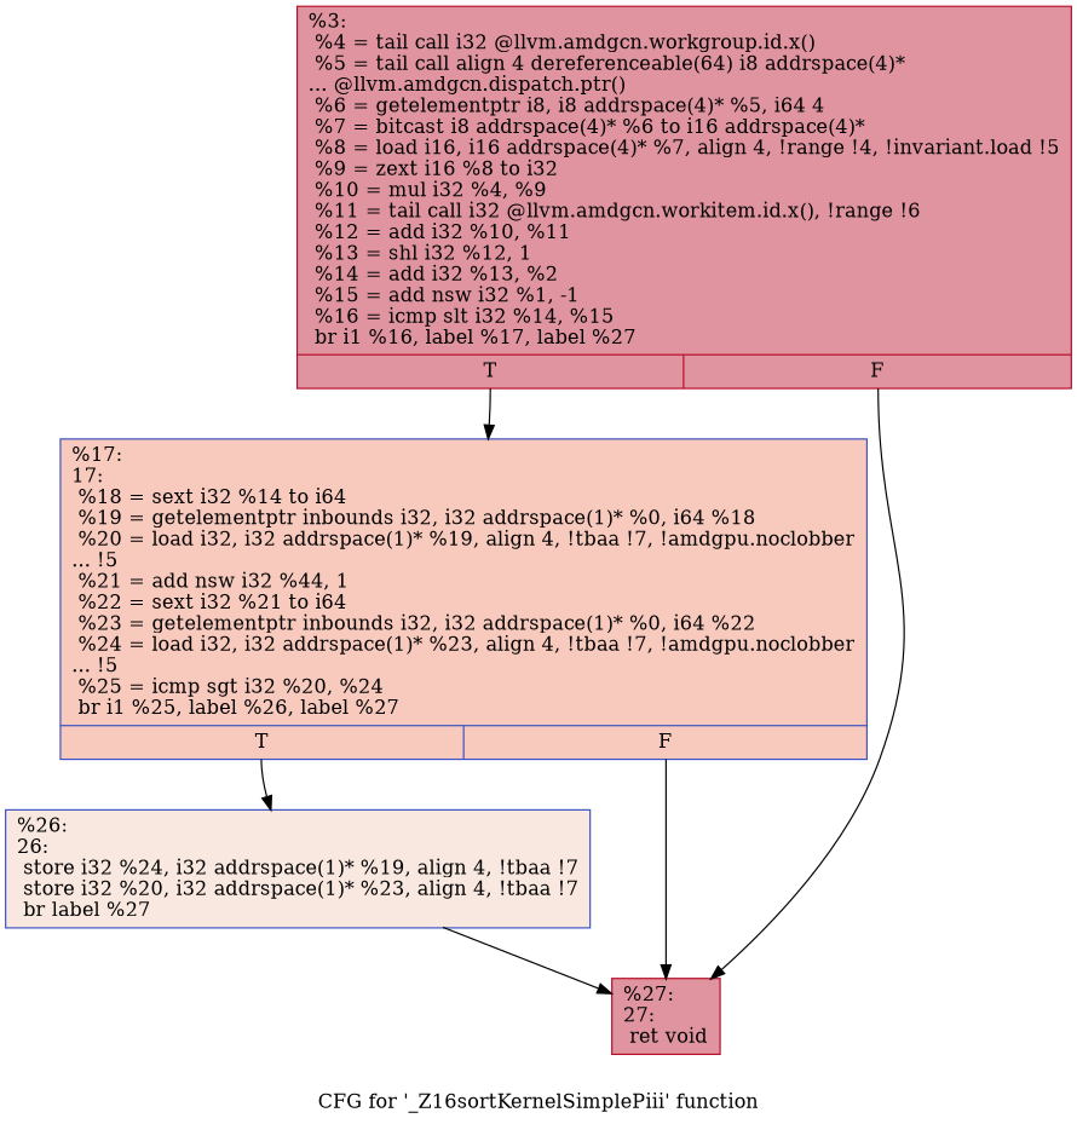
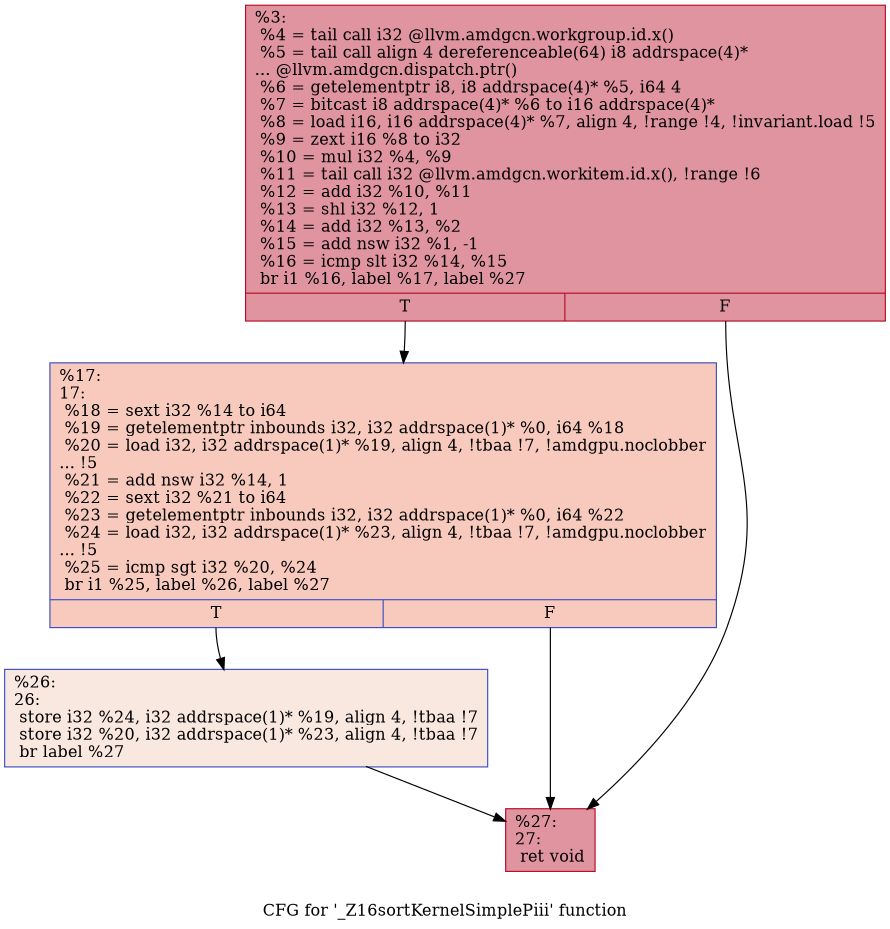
  digraph {
    label="CFG for '_Z16sortKernelSimplePiii' function"
    node [color="#b70d28ff" fillcolor="#b70d2870" shape=record style=filled]
    edge [tailport=s0]
    n1 [label="{%3:\l  %4 = tail call i32 @llvm.amdgcn.workgroup.id.x()\l  %5 = tail call align 4 dereferenceable(64) i8 addrspace(4)*\l... @llvm.amdgcn.dispatch.ptr()\l  %6 = getelementptr i8, i8 addrspace(4)* %5, i64 4\l  %7 = bitcast i8 addrspace(4)* %6 to i16 addrspace(4)*\l  %8 = load i16, i16 addrspace(4)* %7, align 4, !range !4, !invariant.load !5\l  %9 = zext i16 %8 to i32\l  %10 = mul i32 %4, %9\l  %11 = tail call i32 @llvm.amdgcn.workitem.id.x(), !range !6\l  %12 = add i32 %10, %11\l  %13 = shl i32 %12, 1\l  %14 = add i32 %13, %2\l  %15 = add nsw i32 %1, -1\l  %16 = icmp slt i32 %14, %15\l  br i1 %16, label %17, label %27\l|{<s0>T|<s1>F}}"]
-   n2 [color="#3d50c3ff" fillcolor="#ef886b70" label="{%17:\l17:                                               \l  %18 = sext i32 %14 to i64\l  %19 = getelementptr inbounds i32, i32 addrspace(1)* %0, i64 %18\l  %20 = load i32, i32 addrspace(1)* %19, align 4, !tbaa !7, !amdgpu.noclobber\l... !5\l  %21 = add nsw i32 %44, 1\l  %22 = sext i32 %21 to i64\l  %23 = getelementptr inbounds i32, i32 addrspace(1)* %0, i64 %22\l  %24 = load i32, i32 addrspace(1)* %23, align 4, !tbaa !7, !amdgpu.noclobber\l... !5\l  %25 = icmp sgt i32 %20, %24\l  br i1 %25, label %26, label %27\l|{<s0>T|<s1>F}}"]
+   n2 [color="#3d50c3ff" fillcolor="#ef886b70" label="{%17:\l17:                                               \l  %18 = sext i32 %14 to i64\l  %19 = getelementptr inbounds i32, i32 addrspace(1)* %0, i64 %18\l  %20 = load i32, i32 addrspace(1)* %19, align 4, !tbaa !7, !amdgpu.noclobber\l... !5\l  %21 = add nsw i32 %14, 1\l  %22 = sext i32 %21 to i64\l  %23 = getelementptr inbounds i32, i32 addrspace(1)* %0, i64 %22\l  %24 = load i32, i32 addrspace(1)* %23, align 4, !tbaa !7, !amdgpu.noclobber\l... !5\l  %25 = icmp sgt i32 %20, %24\l  br i1 %25, label %26, label %27\l|{<s0>T|<s1>F}}"]
    n3 [label="{%27:\l27:                                               \l  ret void\l}"]
    n4 [color="#3d50c3ff" fillcolor="#f1ccb870" label="{%26:\l26:                                               \l  store i32 %24, i32 addrspace(1)* %19, align 4, !tbaa !7\l  store i32 %20, i32 addrspace(1)* %23, align 4, !tbaa !7\l  br label %27\l}"]
    n1 -> n2
    n1 -> n3 [tailport=s1]
    n2 -> n3 [tailport=s1]
    n2 -> n4
    n4 -> n3 [tailport=""]
  }
